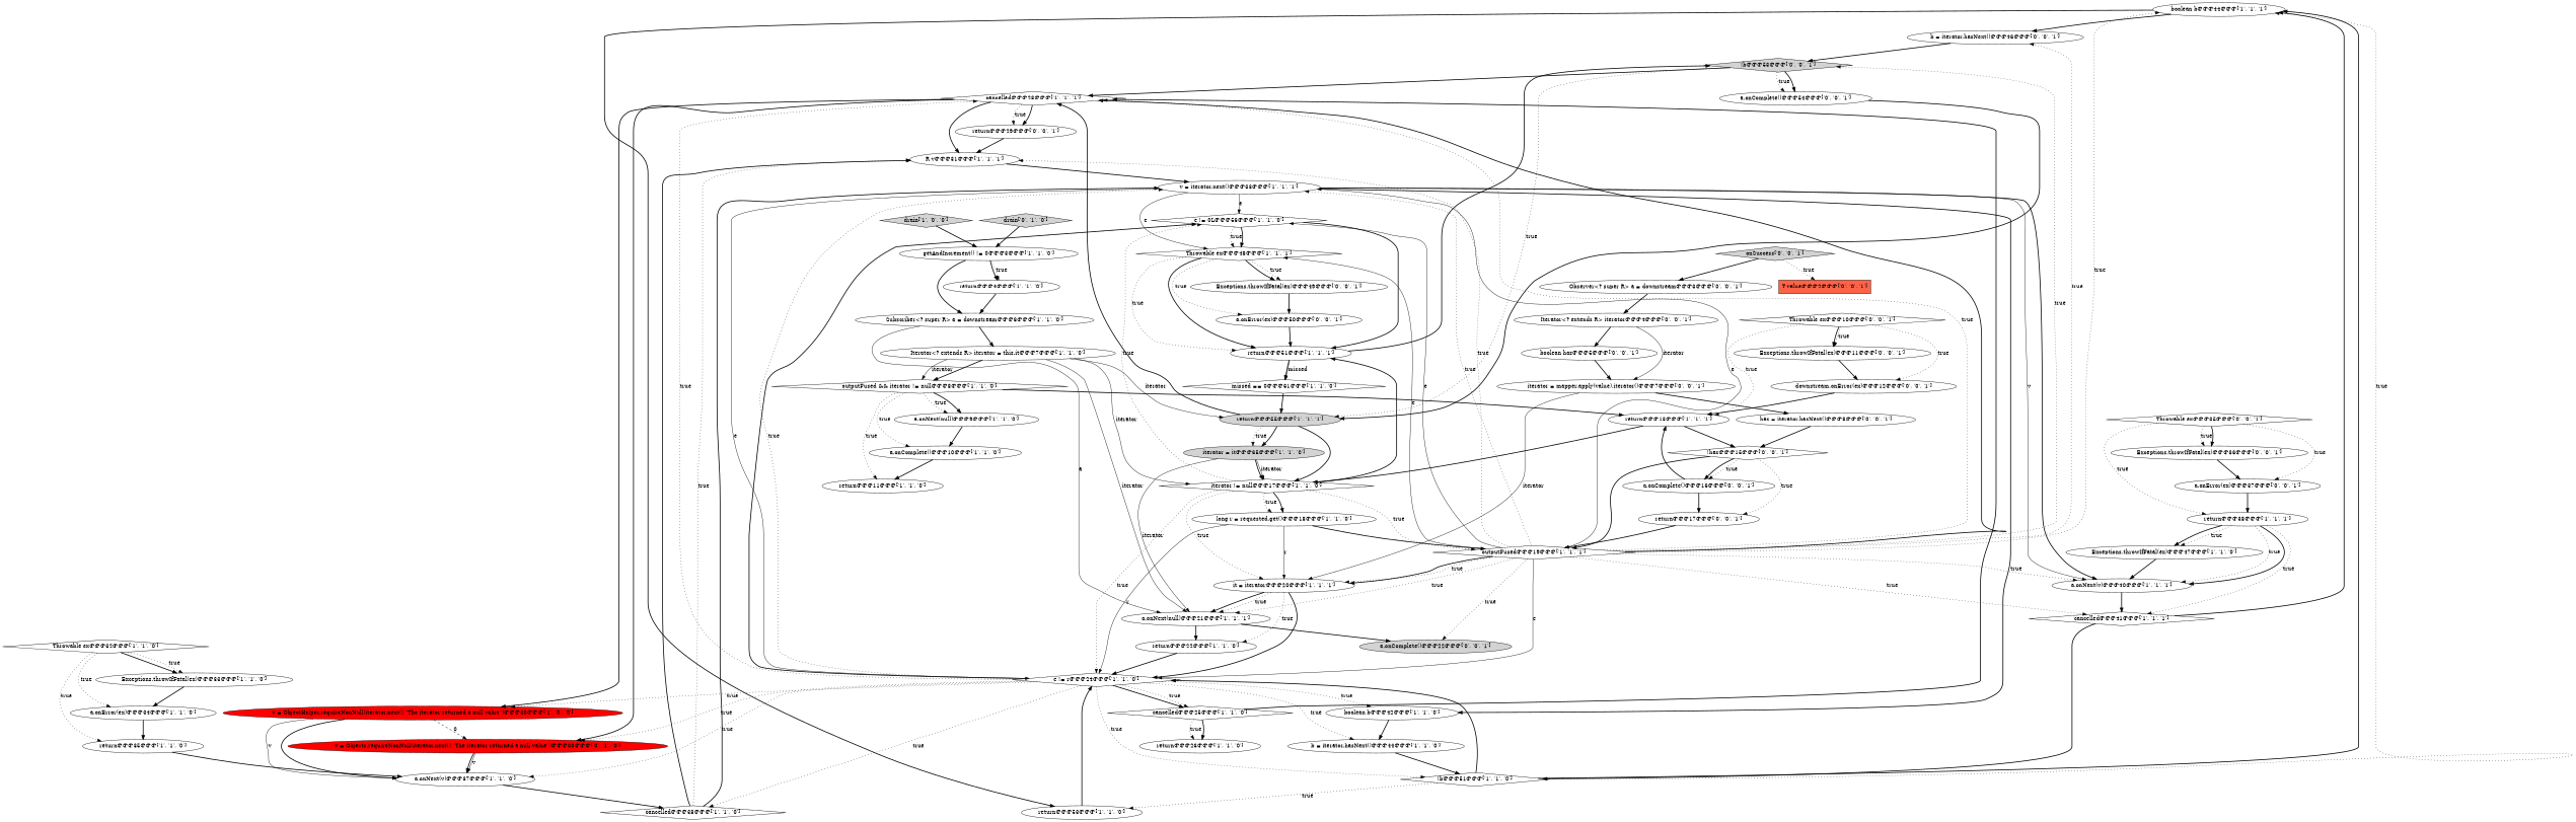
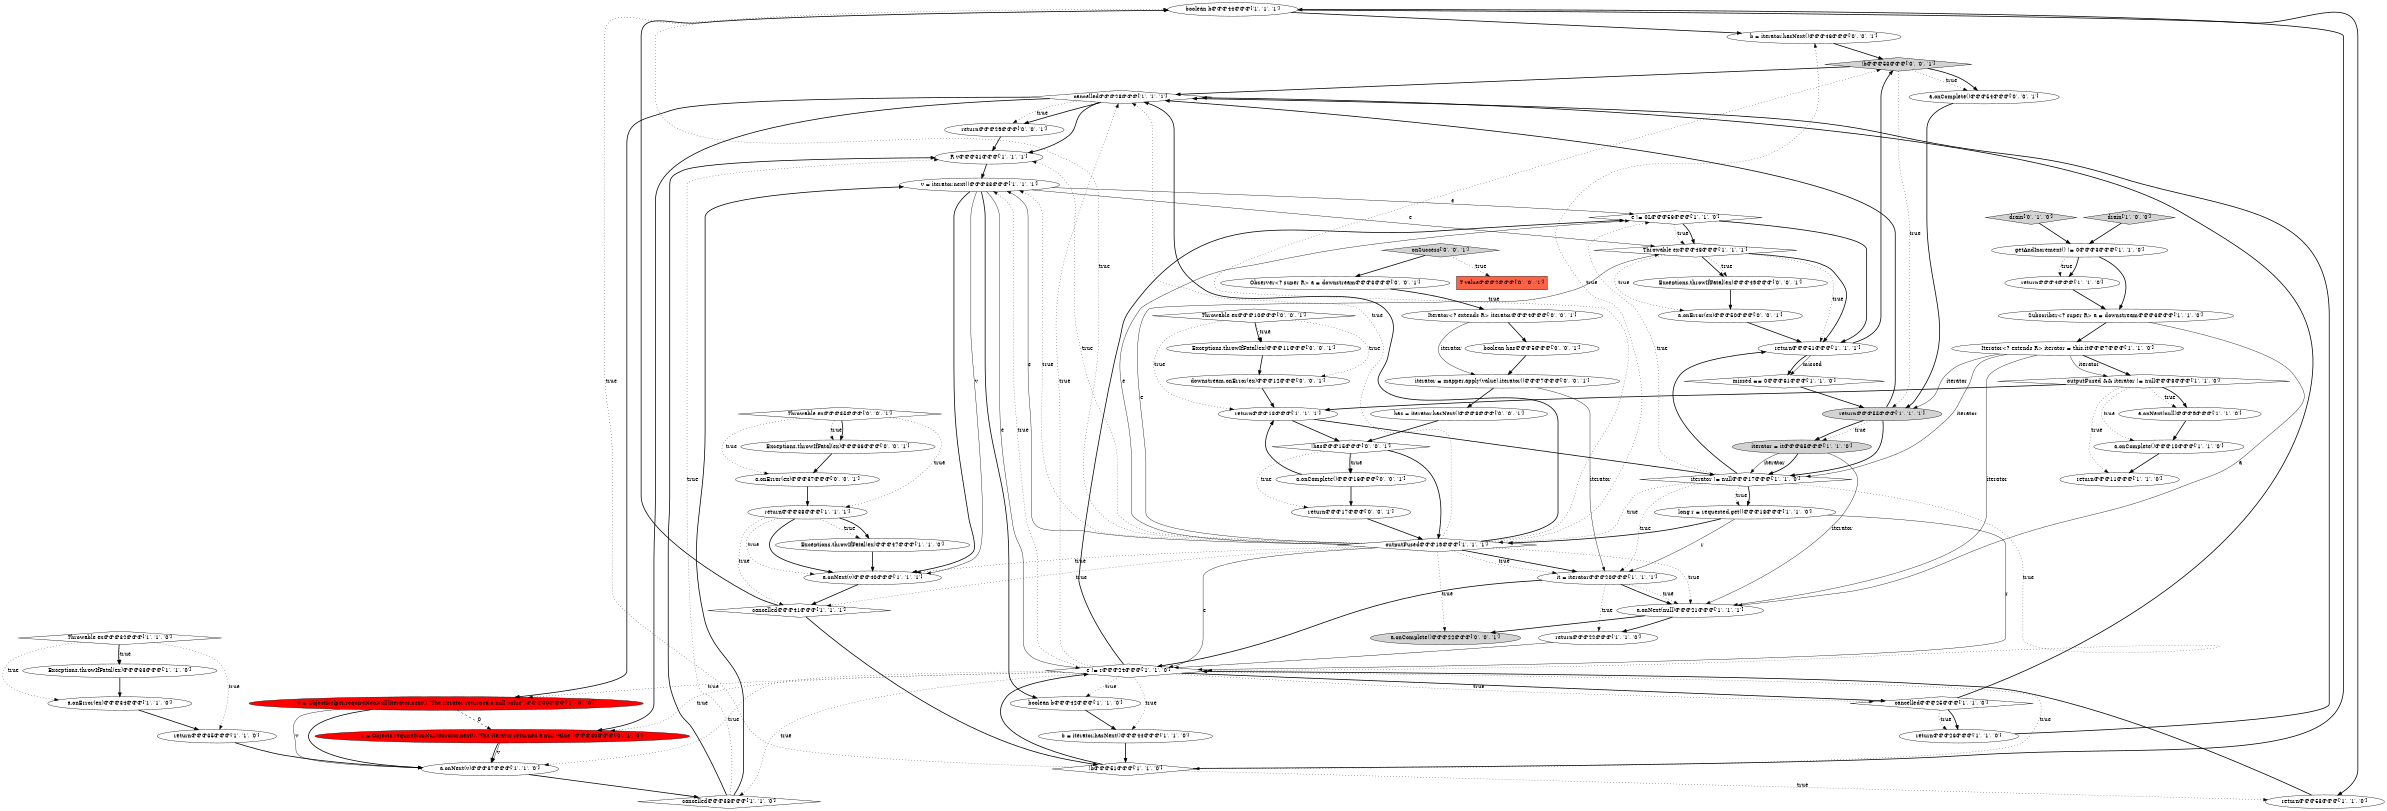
  digraph {
    node [fillcolor=white shape=ellipse style=filled]
    edge [style=bold]
    n1 [label="boolean b@@@44@@@['1', '1', '1']"]
    n2 [label="b = iterator.hasNext()@@@46@@@['0', '0', '1']"]
    n3 [label="return@@@53@@@['1', '1', '0']"]
    n4 [label="cancelled@@@25@@@['1', '1', '0']" shape=diamond]
    n5 [label="return@@@26@@@['1', '1', '0']"]
    n6 [label="cancelled@@@28@@@['1', '1', '1']" shape=diamond]
    n7 [label="R v@@@31@@@['1', '1', '1']"]
    n8 [fillcolor=red label="v = ObjectHelper.requireNonNull(iterator.next(),\"The iterator returned a null value\")@@@30@@@['1', '0', '0']"]
    n9 [fillcolor=red label="v = Objects.requireNonNull(iterator.next(),\"The iterator returned a null value\")@@@30@@@['0', '1', '0']"]
    n10 [label="return@@@29@@@['0', '0', '1']"]
    n11 [label="outputFused@@@19@@@['1', '1', '1']" shape=diamond]
    n12 [label="e != 0L@@@56@@@['1', '1', '0']" shape=diamond]
    n13 [label="it = iterator@@@20@@@['1', '1', '1']"]
    n14 [fillcolor=lightgray label="!b@@@53@@@['0', '0', '1']" shape=diamond]
    n15 [fillcolor=lightgray label="a.onComplete()@@@22@@@['0', '0', '1']"]
    n16 [label="Throwable ex@@@48@@@['1', '1', '1']" shape=diamond]
    n17 [label="a.onNext(null)@@@21@@@['1', '1', '1']"]
    n18 [label="cancelled@@@41@@@['1', '1', '1']" shape=diamond]
    n19 [label="v = iterator.next()@@@33@@@['1', '1', '1']"]
    n20 [label="a.onNext(v)@@@40@@@['1', '1', '1']"]
    n21 [label="e != r@@@24@@@['1', '1', '0']" shape=diamond]
    n22 [label="return@@@51@@@['1', '1', '1']"]
    n23 [label="return@@@22@@@['1', '1', '0']"]
    n24 [fillcolor=lightgray label="return@@@55@@@['1', '1', '1']"]
    n25 [label="a.onComplete()@@@54@@@['0', '0', '1']"]
    n26 [label="Exceptions.throwIfFatal(ex)@@@49@@@['0', '0', '1']"]
    n27 [label="a.onError(ex)@@@50@@@['0', '0', '1']"]
    n28 [label="!b@@@51@@@['1', '1', '0']" shape=diamond]
    n29 [label="boolean b@@@42@@@['1', '1', '0']"]
    n30 [label="a.onNext(v)@@@37@@@['1', '1', '0']"]
    n31 [label="cancelled@@@38@@@['1', '1', '0']" shape=diamond]
    n32 [label="b = iterator.hasNext()@@@44@@@['1', '1', '0']"]
    n33 [label="missed == 0@@@61@@@['1', '1', '0']" shape=diamond]
    n34 [label="Exceptions.throwIfFatal(ex)@@@47@@@['1', '1', '0']"]
    n35 [label="iterator != null@@@17@@@['1', '1', '0']" shape=diamond]
    n36 [label="long r = requested.get()@@@18@@@['1', '1', '0']"]
    n37 [label="Throwable ex@@@32@@@['1', '1', '0']" shape=diamond]
    n38 [label="return@@@35@@@['1', '1', '0']"]
    n39 [label="a.onError(ex)@@@34@@@['1', '1', '0']"]
    n40 [label="Exceptions.throwIfFatal(ex)@@@33@@@['1', '1', '0']"]
    n41 [fillcolor=lightgray label="iterator = it@@@65@@@['1', '1', '0']"]
    n42 [label="return@@@38@@@['1', '1', '1']"]
    n43 [label="a.onComplete()@@@16@@@['0', '0', '1']"]
    n44 [label="return@@@17@@@['0', '0', '1']"]
    n45 [label="return@@@13@@@['1', '1', '1']"]
    n46 [fillcolor=lightgray label="drain['0', '1', '0']" shape=diamond]
    n47 [label="getAndIncrement() != 0@@@3@@@['1', '1', '0']"]
    n48 [label="Subscriber<? super R> a = downstream@@@6@@@['1', '1', '0']"]
    n49 [label="return@@@4@@@['1', '1', '0']"]
    n50 [label="Throwable ex@@@10@@@['0', '0', '1']" shape=diamond]
    n51 [label="Exceptions.throwIfFatal(ex)@@@11@@@['0', '0', '1']"]
    n52 [label="downstream.onError(ex)@@@12@@@['0', '0', '1']"]
    n53 [label="!has@@@15@@@['0', '0', '1']" shape=diamond]
    n54 [label="Iterator<? extends R> iterator = this.it@@@7@@@['1', '1', '0']"]
    n55 [label="outputFused && iterator != null@@@8@@@['1', '1', '0']" shape=diamond]
    n56 [label="return@@@11@@@['1', '1', '0']"]
    n57 [label="a.onNext(null)@@@9@@@['1', '1', '0']"]
    n58 [label="a.onComplete()@@@10@@@['1', '1', '0']"]
    n59 [label="boolean has@@@5@@@['0', '0', '1']"]
    n60 [label="iterator = mapper.apply(value).iterator()@@@7@@@['0', '0', '1']"]
    n61 [label="has = iterator.hasNext()@@@8@@@['0', '0', '1']"]
    n62 [label="Exceptions.throwIfFatal(ex)@@@36@@@['0', '0', '1']"]
    n63 [label="a.onError(ex)@@@37@@@['0', '0', '1']"]
    n64 [label="Iterator<? extends R> iterator@@@4@@@['0', '0', '1']"]
    n65 [label="Throwable ex@@@35@@@['0', '0', '1']" shape=diamond]
    n66 [label="Observer<? super R> a = downstream@@@3@@@['0', '0', '1']"]
    n67 [fillcolor=tomato label="T value@@@2@@@['0', '0', '1']" shape=box]
    n68 [fillcolor=lightgray label="drain['1', '0', '0']" shape=diamond]
    n69 [fillcolor=lightgray label="onSuccess['0', '0', '1']" shape=diamond]
    n1 -> n2
    n1 -> n3
    n2 -> n14
    n3 -> n21
    n4 -> n5
    n4 -> n5 [label=true style=dotted]
    n4 -> n6
+   n5 -> n6
    n6 -> n7
    n6 -> n8
    n6 -> n9
    n6 -> n10
    n6 -> n10 [label=true style=dotted]
    n7 -> n19
    n8 -> n9 [label=0 style=dashed]
    n8 -> n30 [label=v style=solid]
    n8 -> n30
    n9 -> n30 [label=v style=solid]
    n9 -> n30
    n10 -> n7
    n11 -> n1 [label=true style=dotted]
    n11 -> n2 [label=true style=dotted]
    n11 -> n6 [label=true style=dotted]
    n11 -> n6
    n11 -> n7 [label=true style=dotted]
    n11 -> n12 [label=e style=solid]
    n11 -> n13
    n11 -> n13 [label=true style=dotted]
    n11 -> n14 [label=true style=dotted]
    n11 -> n15 [label=true style=dotted]
    n11 -> n16 [label=e style=solid]
    n11 -> n17 [label=true style=dotted]
    n11 -> n18 [label=true style=dotted]
    n11 -> n19 [label=true style=dotted]
    n11 -> n19 [label=e style=solid]
    n11 -> n20 [label=true style=dotted]
    n11 -> n21 [label=e style=solid]
    n12 -> n16 [label=true style=dotted]
    n12 -> n16
    n12 -> n22
    n13 -> n17
    n13 -> n17 [label=true style=dotted]
    n13 -> n21
    n13 -> n23 [label=true style=dotted]
    n14 -> n6
    n14 -> n24 [label=true style=dotted]
    n14 -> n25 [label=true style=dotted]
    n14 -> n25
    n16 -> n22 [label=true style=dotted]
    n16 -> n22
    n16 -> n26
    n16 -> n26 [label=true style=dotted]
    n16 -> n27 [label=true style=dotted]
    n17 -> n15
    n17 -> n23
    n18 -> n1
    n18 -> n28
    n19 -> n12 [label=e style=solid]
    n19 -> n16 [label=e style=solid]
    n19 -> n20
    n19 -> n20 [label=v style=solid]
    n19 -> n21 [label=e style=solid]
    n19 -> n29
    n20 -> n18
    n21 -> n4
    n21 -> n4 [label=true style=dotted]
    n21 -> n6 [label=true style=dotted]
    n21 -> n8 [label=true style=dotted]
    n21 -> n9 [label=true style=dotted]
    n21 -> n12
    n21 -> n19 [label=true style=dotted]
    n21 -> n28 [label=true style=dotted]
    n21 -> n29 [label=true style=dotted]
    n21 -> n30 [label=true style=dotted]
    n21 -> n31 [label=true style=dotted]
    n21 -> n32 [label=true style=dotted]
    n22 -> n14
    n22 -> n33 [label=missed style=solid]
    n22 -> n33
-   n23 -> n21
+   n23 -> n21 [style=solid]
    n24 -> n6
    n24 -> n35
    n24 -> n41
    n24 -> n41 [label=true style=dotted]
    n25 -> n24
    n26 -> n27
    n27 -> n22
    n28 -> n1
    n28 -> n1 [label=true style=dotted]
    n28 -> n3 [label=true style=dotted]
    n28 -> n21
    n29 -> n32
    n30 -> n31
    n31 -> n7
    n31 -> n7 [label=true style=dotted]
    n31 -> n19
    n32 -> n28
    n33 -> n24
    n34 -> n20
    n35 -> n11 [label=true style=dotted]
    n35 -> n12 [label=true style=dotted]
    n35 -> n13 [label=true style=dotted]
    n35 -> n21 [label=true style=dotted]
    n35 -> n22
    n35 -> n36
    n35 -> n36 [label=true style=dotted]
    n36 -> n11
    n36 -> n13 [label=r style=solid]
    n36 -> n21 [label=r style=solid]
    n37 -> n38 [label=true style=dotted]
    n37 -> n39 [label=true style=dotted]
    n37 -> n40
    n37 -> n40 [label=true style=dotted]
    n38 -> n30
    n39 -> n38
    n40 -> n39
    n41 -> n17 [label=iterator style=solid]
    n41 -> n35
    n41 -> n35 [label=iterator style=solid]
    n42 -> n18 [label=true style=dotted]
    n42 -> n20 [label=true style=dotted]
    n42 -> n20
    n42 -> n34 [label=true style=dotted]
    n42 -> n34
    n43 -> n44
    n43 -> n45
    n44 -> n11
    n45 -> n35
    n45 -> n53
    n46 -> n47
    n47 -> n48
    n47 -> n49
    n47 -> n49 [label=true style=dotted]
    n48 -> n17 [label=a style=solid]
    n48 -> n54
    n49 -> n48
    n50 -> n45 [label=true style=dotted]
    n50 -> n51 [label=true style=dotted]
    n50 -> n51
    n50 -> n52 [label=true style=dotted]
    n51 -> n52
    n52 -> n45
    n53 -> n11
    n53 -> n43 [label=true style=dotted]
    n53 -> n43
    n53 -> n44 [label=true style=dotted]
    n54 -> n17 [label=iterator style=solid]
    n54 -> n24 [label=iterator style=solid]
    n54 -> n35 [label=iterator style=solid]
    n54 -> n55
    n54 -> n55 [label=iterator style=solid]
    n55 -> n45
    n55 -> n56 [label=true style=dotted]
    n55 -> n57 [label=true style=dotted]
    n55 -> n57
    n55 -> n58 [label=true style=dotted]
    n57 -> n58
    n58 -> n56
    n59 -> n60
    n60 -> n13 [label=iterator style=solid]
    n60 -> n61
    n61 -> n53
    n62 -> n63
    n63 -> n42
    n64 -> n59
    n64 -> n60 [label=iterator style=solid]
    n65 -> n42 [label=true style=dotted]
    n65 -> n62 [label=true style=dotted]
    n65 -> n62
    n65 -> n63 [label=true style=dotted]
    n66 -> n64
    n68 -> n47
    n69 -> n66
    n69 -> n67 [label=true style=dotted]
  }
